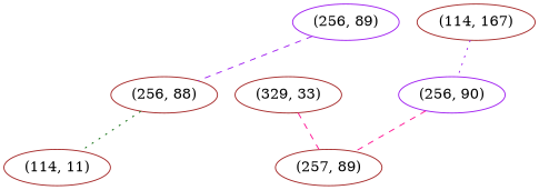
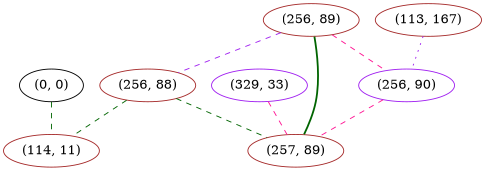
  graph {
    node [color=brown]
    edge [color=darkgreen style=dashed weight=1]
+   "(0, 0)" [color=black]
    "(114, 11)"
-   "(329, 33)"
+   "(329, 33)" [color=purple]
    "(257, 89)"
-   "(256, 89)" [color=purple]
+   "(256, 89)"
    "(256, 88)"
    "(256, 90)" [color=purple]
-   "(114, 167)"
+   "(114, 167)" [label="(113, 167)"]
+   "(0, 0)" -- "(114, 11)" [weight=4]
    "(329, 33)" -- "(257, 89)" [color=deeppink]
+   "(256, 89)" -- "(257, 89)" [style=bold]
    "(256, 89)" -- "(256, 88)" [color=purple]
-   "(256, 88)" -- "(114, 11)" [style=dotted]
+   "(256, 89)" -- "(256, 90)" [color=deeppink]
+   "(256, 88)" -- "(114, 11)"
+   "(256, 88)" -- "(257, 89)"
    "(256, 90)" -- "(257, 89)" [color=deeppink]
    "(114, 167)" -- "(256, 90)" [color=purple style=dotted]
  }
